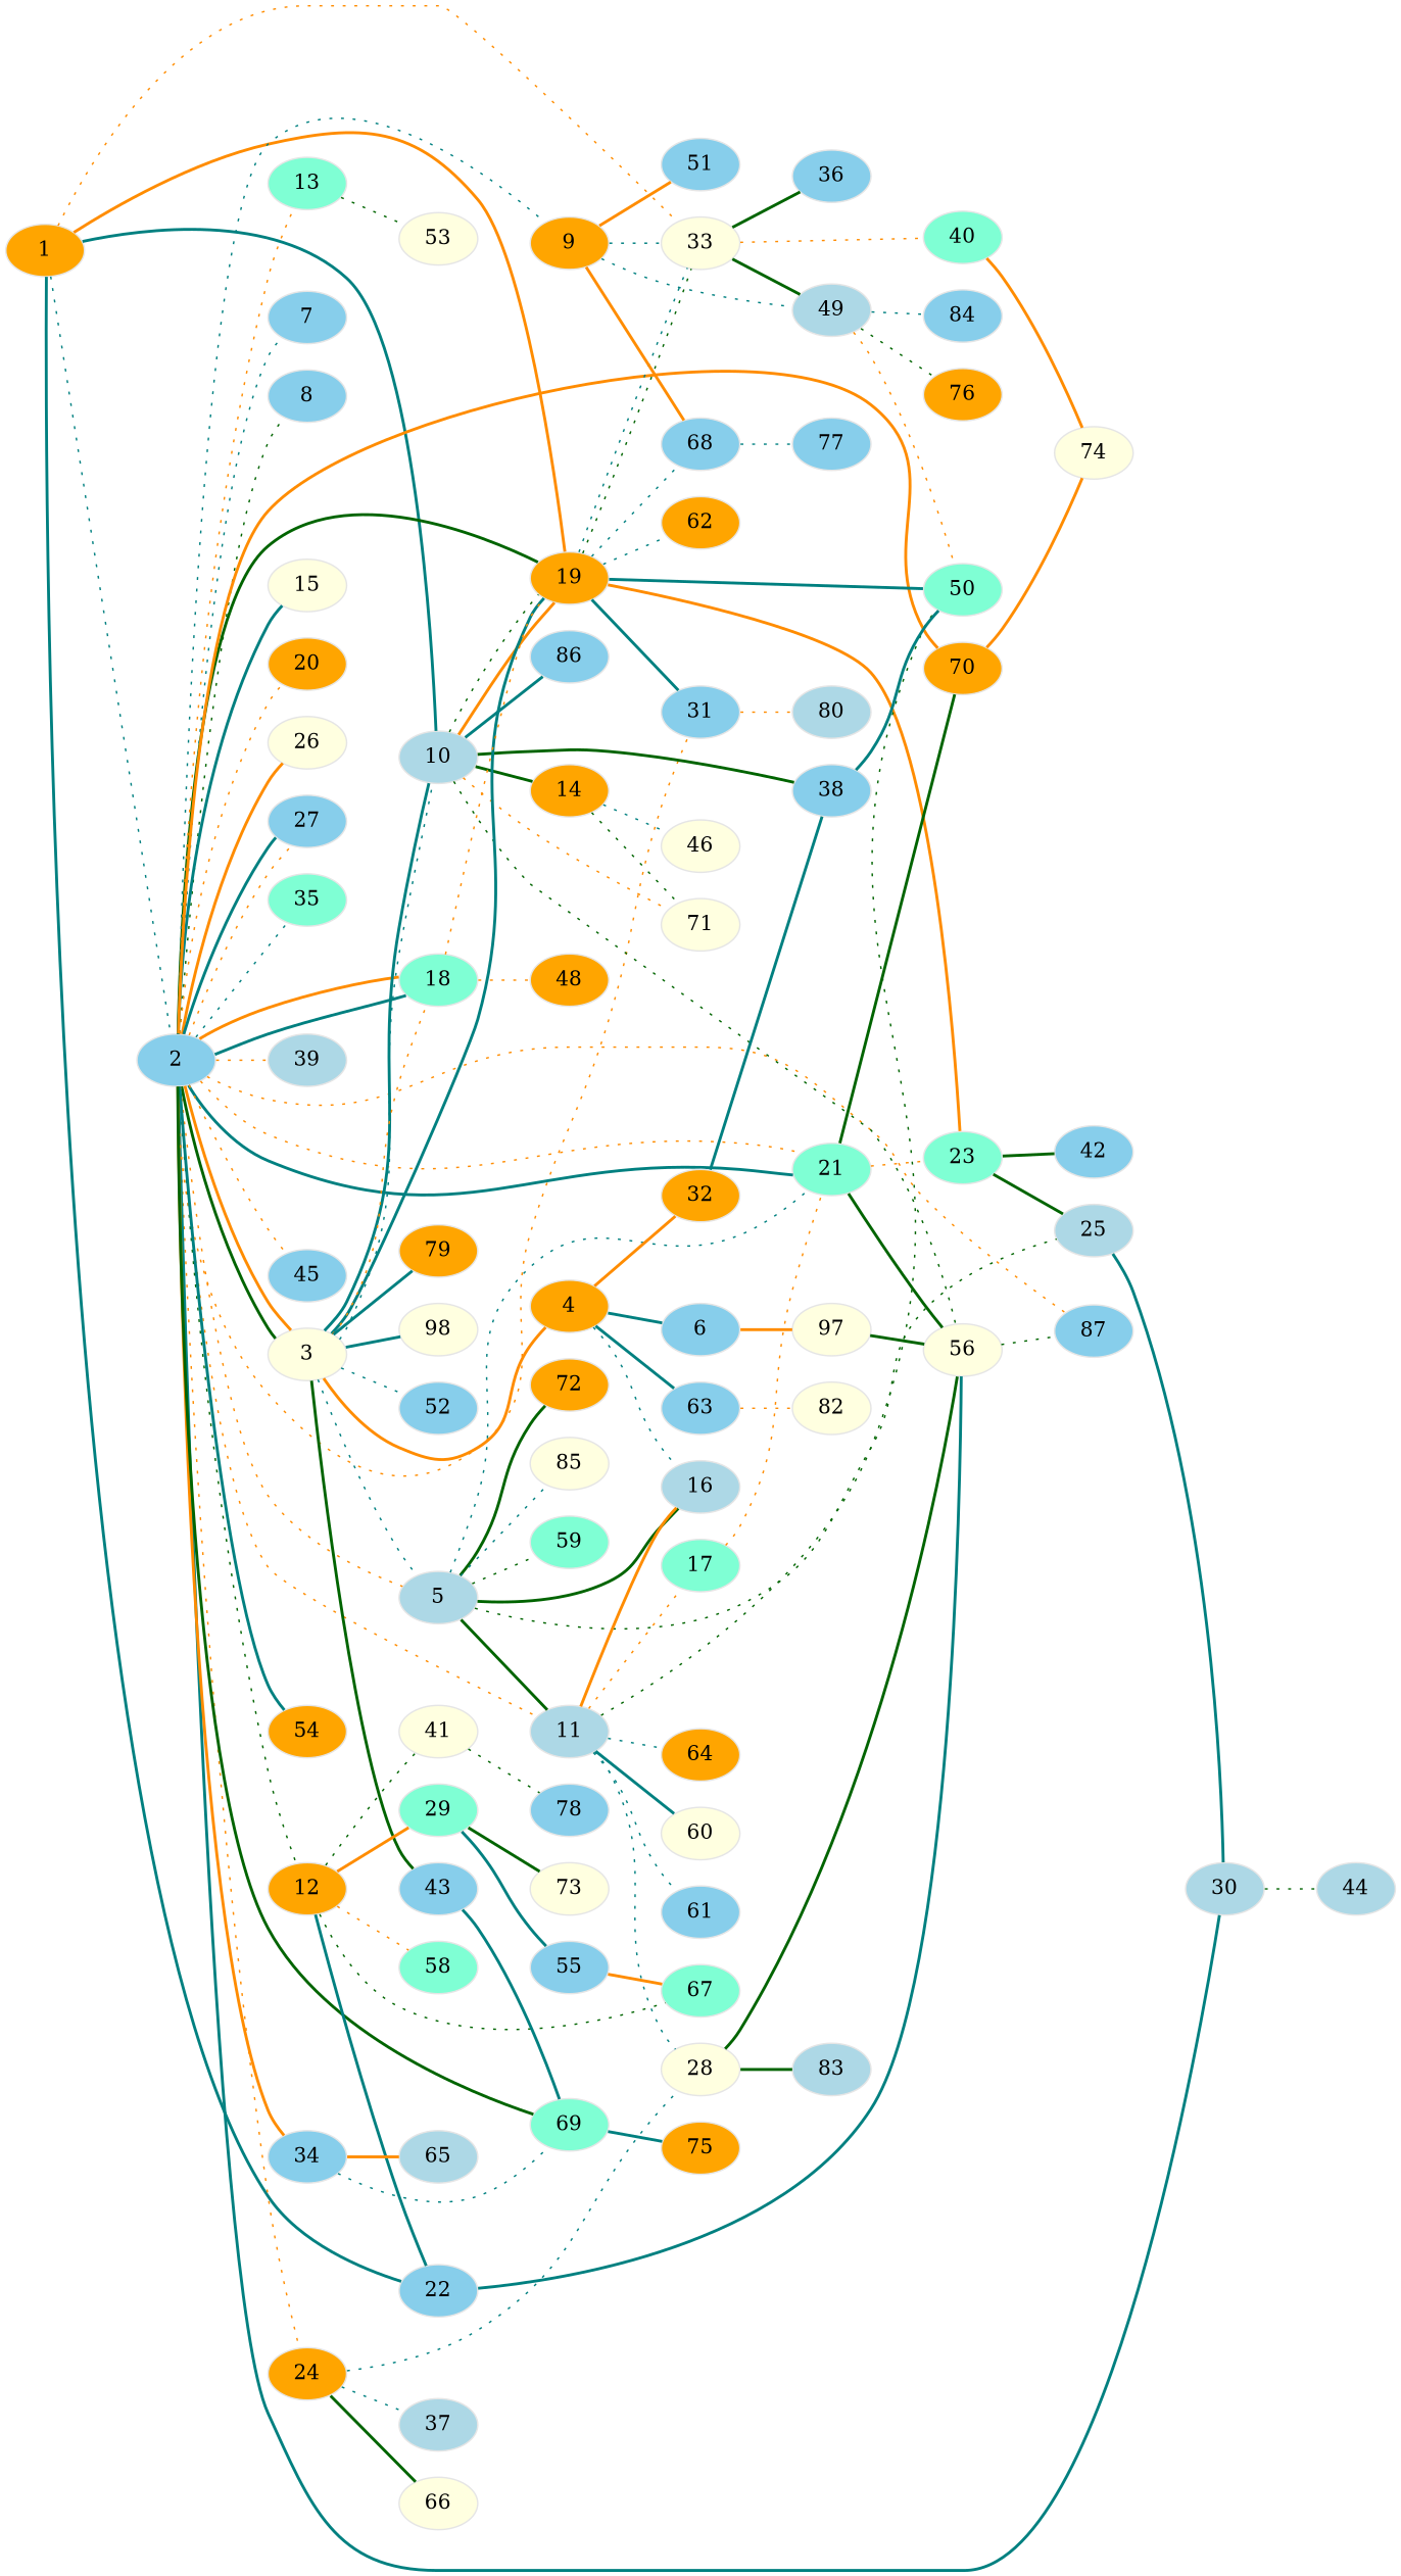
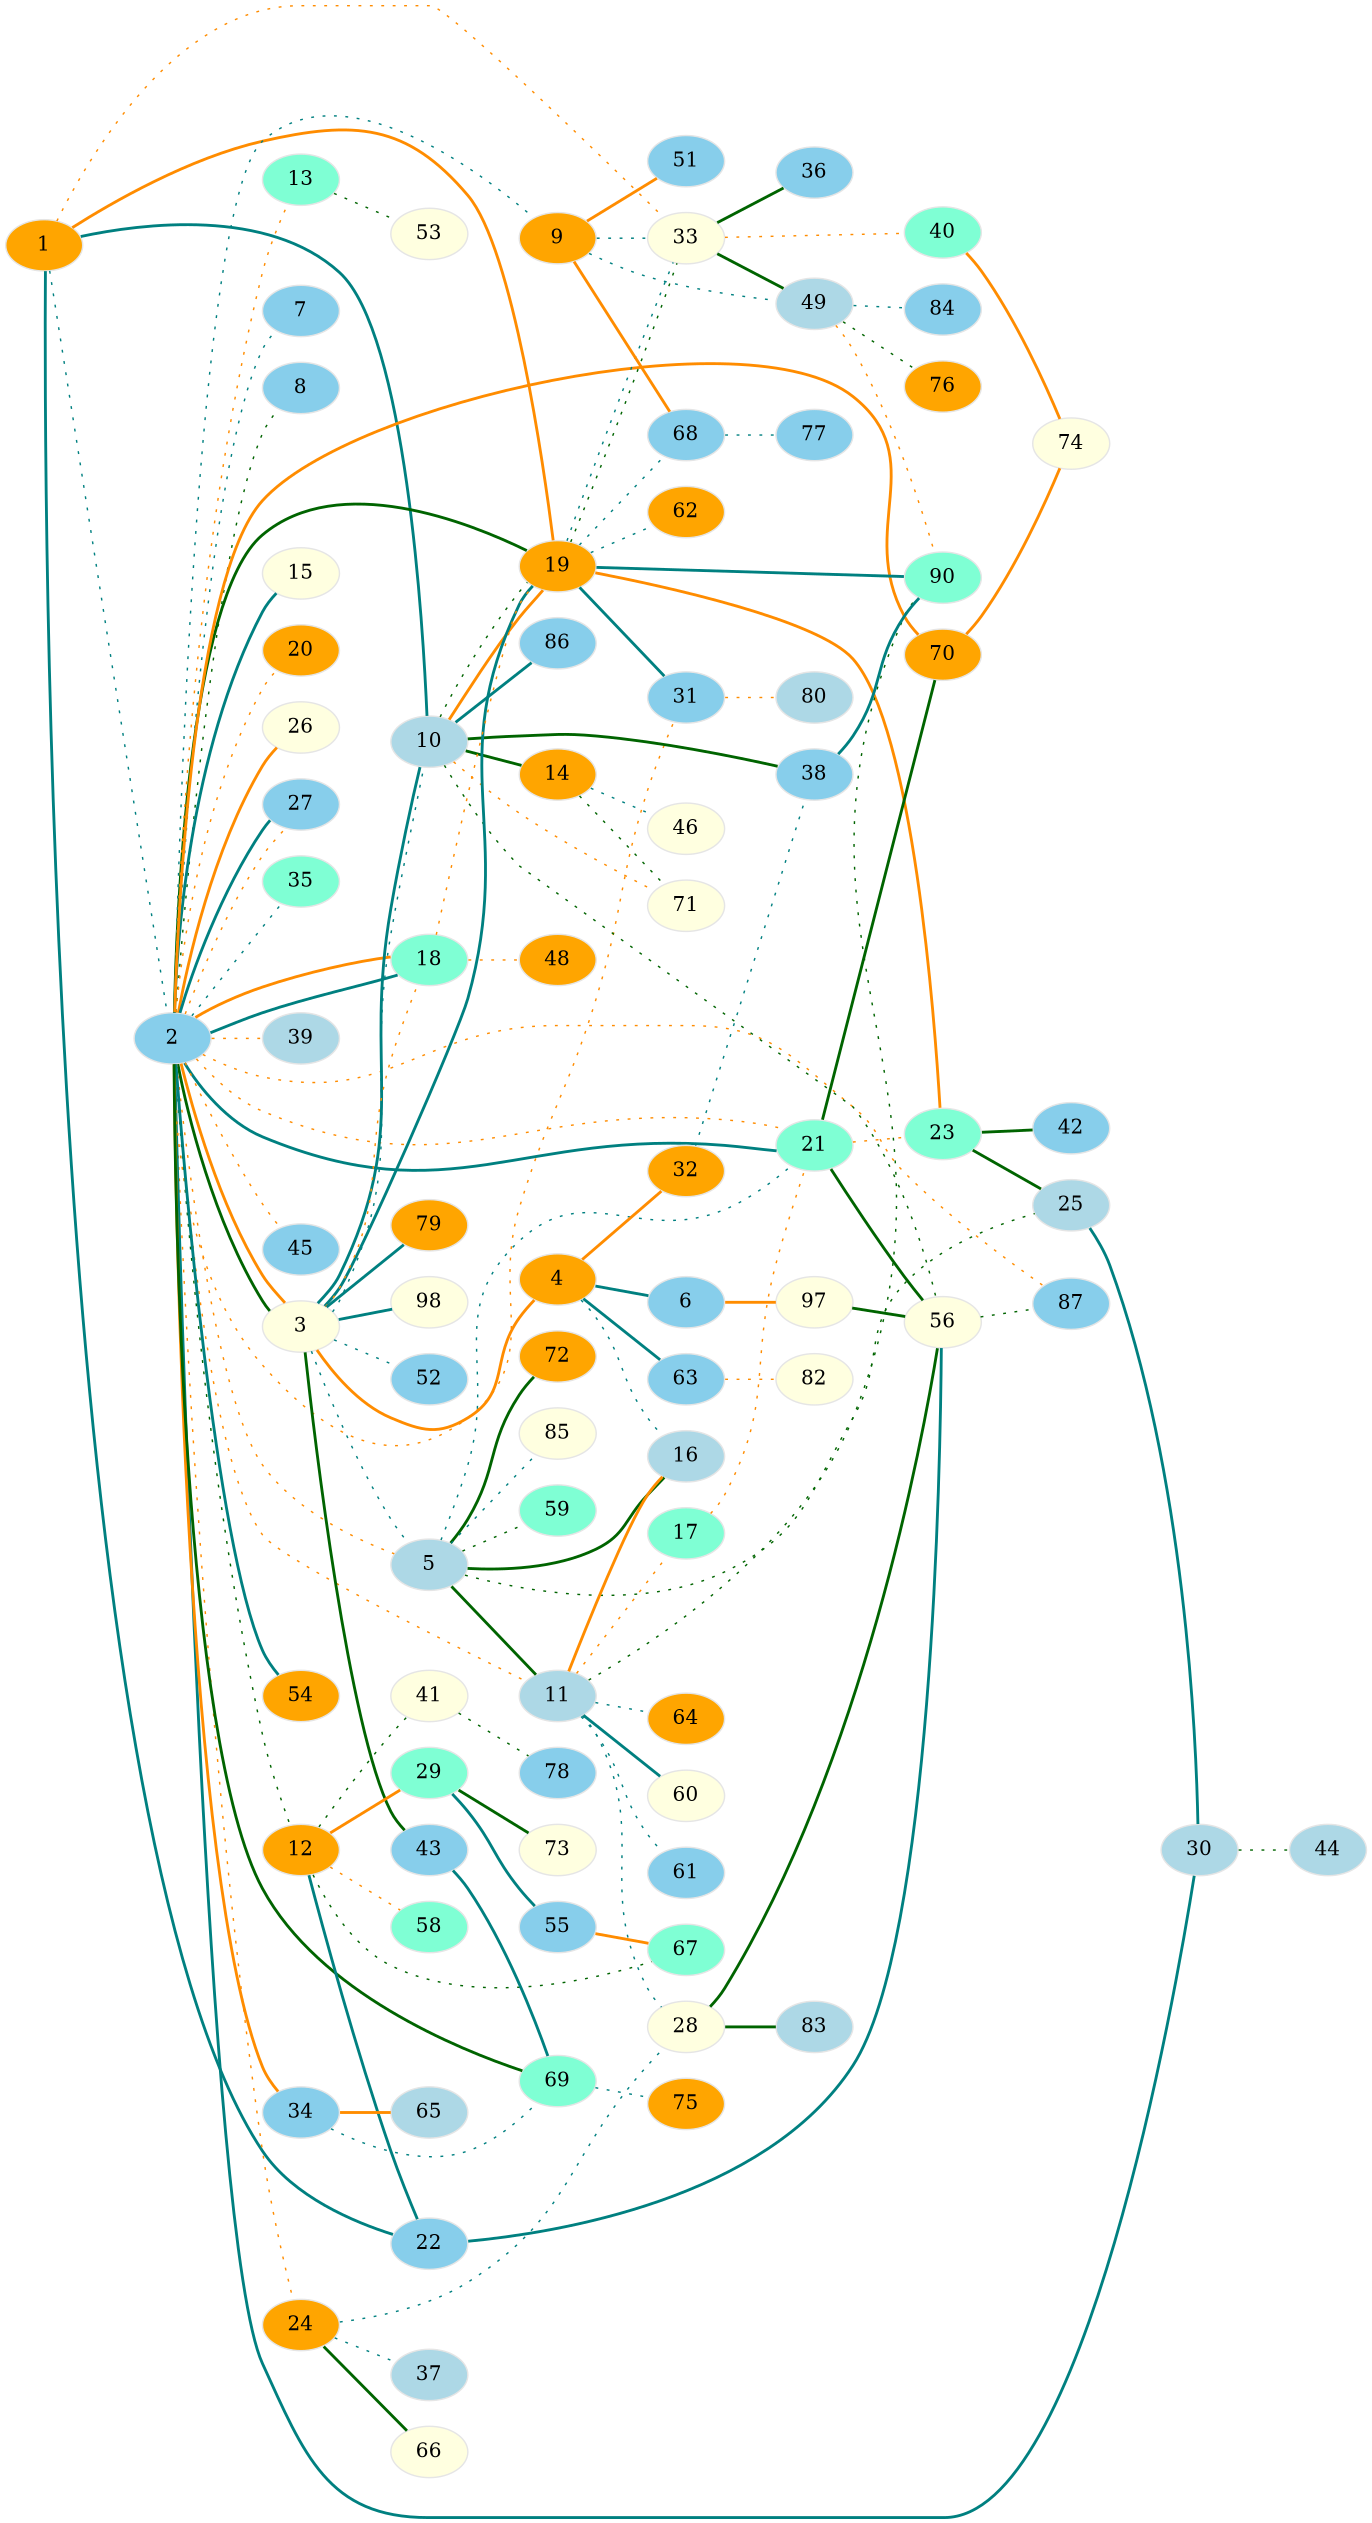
  graph {
    rankdir=LR
    node [color=gray90 fillcolor=skyblue style=filled]
    edge [color=teal style=dotted]
    1 [fillcolor=orange]
    2
    10 [fillcolor=lightblue]
    19 [fillcolor=orange]
    22
    33 [fillcolor=lightyellow]
    3 [fillcolor=lightyellow]
    5 [fillcolor=lightblue]
    7
    8
    9 [fillcolor=orange]
    11 [fillcolor=lightblue]
    12 [fillcolor=orange]
    13 [fillcolor=aquamarine]
    15 [fillcolor=lightyellow]
    18 [fillcolor=aquamarine]
    20 [fillcolor=orange]
    21 [fillcolor=aquamarine]
    24 [fillcolor=orange]
    26 [fillcolor=lightyellow]
    27
    30 [fillcolor=lightblue]
    31
    34
    35 [fillcolor=aquamarine]
    39 [fillcolor=lightblue]
    45
    54 [fillcolor=orange]
    69 [fillcolor=aquamarine]
    70 [fillcolor=orange]
    87
    14 [fillcolor=orange]
    38
    56 [fillcolor=lightyellow]
    71 [fillcolor=lightyellow]
    86
    68
-   50 [fillcolor=aquamarine]
+   50 [fillcolor=aquamarine label=90]
    23 [fillcolor=aquamarine]
    62 [fillcolor=orange]
    49 [fillcolor=lightblue]
    36
    40 [fillcolor=aquamarine]
    4 [fillcolor=orange]
    43
    52
    79 [fillcolor=orange]
    n48 [fillcolor=lightyellow label=98]
    16 [fillcolor=lightblue]
    25 [fillcolor=lightblue]
    59 [fillcolor=aquamarine]
    72 [fillcolor=orange]
    85 [fillcolor=lightyellow]
    51
    17 [fillcolor=aquamarine]
    28 [fillcolor=lightyellow]
    60 [fillcolor=lightyellow]
    61
    64 [fillcolor=orange]
    29 [fillcolor=aquamarine]
    41 [fillcolor=lightyellow]
    58 [fillcolor=aquamarine]
    67 [fillcolor=aquamarine]
    53 [fillcolor=lightyellow]
    48 [fillcolor=orange]
    37 [fillcolor=lightblue]
    66 [fillcolor=lightyellow]
    44 [fillcolor=lightblue]
    80 [fillcolor=lightblue]
    65 [fillcolor=lightblue]
    75 [fillcolor=orange]
    74 [fillcolor=lightyellow]
    6
    32 [fillcolor=orange]
    63
    n76 [fillcolor=lightyellow label=97]
    82 [fillcolor=lightyellow]
    76 [fillcolor=orange]
    84
    77
    46 [fillcolor=lightyellow]
    83 [fillcolor=lightblue]
    55
    73 [fillcolor=lightyellow]
    78
    42
    1 -- 2
    1 -- 10 [style=bold]
    1 -- 19 [color=darkorange style=bold]
    1 -- 22 [style=bold]
    1 -- 33 [color=darkorange]
    2 -- 19 [color=darkgreen style=bold]
    2 -- 3 [color=darkgreen style=bold]
    2 -- 3 [color=darkorange style=bold]
    2 -- 5 [color=darkorange]
    2 -- 7
    2 -- 8 [color=darkgreen]
    2 -- 9
    2 -- 11 [color=darkorange]
    2 -- 12 [color=darkgreen]
    2 -- 13 [color=darkorange]
    2 -- 15 [style=bold]
    2 -- 18 [style=bold]
    2 -- 18 [color=darkorange style=bold]
    2 -- 20 [color=darkorange]
    2 -- 21 [style=bold]
    2 -- 21 [color=darkorange]
    2 -- 24 [color=darkorange]
    2 -- 26 [color=darkorange style=bold]
    2 -- 27 [color=darkorange]
    2 -- 27 [style=bold]
    2 -- 30 [style=bold]
    2 -- 31 [color=darkorange]
    2 -- 34 [color=darkorange style=bold]
    2 -- 35
    2 -- 39 [color=darkorange]
    2 -- 45 [color=darkorange]
    2 -- 54 [style=bold]
    2 -- 69 [color=darkgreen style=bold]
    2 -- 70 [color=darkorange style=bold]
    2 -- 87 [color=darkorange]
    10 -- 19 [color=darkorange style=bold]
    10 -- 19 [color=darkgreen]
    10 -- 14 [color=darkgreen style=bold]
    10 -- 38 [color=darkgreen style=bold]
    10 -- 56 [color=darkgreen]
    10 -- 71 [color=darkorange]
    10 -- 86 [style=bold]
    19 -- 33 [color=darkgreen]
    19 -- 33
    19 -- 31 [style=bold]
    19 -- 68
    19 -- 50 [style=bold]
    19 -- 23 [color=darkorange style=bold]
    19 -- 62
    22 -- 56 [style=bold]
    33 -- 49 [color=darkgreen style=bold]
    33 -- 36 [color=darkgreen style=bold]
    33 -- 40 [color=darkorange]
    3 -- 10
    3 -- 10 [style=bold]
    3 -- 19 [style=bold]
    3 -- 5
    3 -- 18 [color=darkorange]
    3 -- 4 [color=darkorange style=bold]
    3 -- 43 [color=darkgreen style=bold]
    3 -- 52
    3 -- 79 [style=bold]
    3 -- n48 [style=bold]
    5 -- 11 [color=darkgreen style=bold]
    5 -- 21
    5 -- 16 [color=darkgreen style=bold]
    5 -- 25 [color=darkgreen]
    5 -- 59 [color=darkgreen]
    5 -- 72 [color=darkgreen style=bold]
    5 -- 85
    9 -- 33
    9 -- 68 [color=darkorange style=bold]
    9 -- 49
    9 -- 51 [color=darkorange style=bold]
    11 -- 50 [color=darkgreen]
    11 -- 16 [color=darkorange style=bold]
    11 -- 17 [color=darkorange]
    11 -- 28
    11 -- 60 [style=bold]
    11 -- 61
    11 -- 64
    12 -- 22 [style=bold]
    12 -- 29 [color=darkorange style=bold]
    12 -- 41 [color=darkgreen]
    12 -- 58 [color=darkorange]
    12 -- 67 [color=darkgreen]
    13 -- 53 [color=darkgreen]
    18 -- 19 [color=darkorange]
    18 -- 48 [color=darkorange]
    21 -- 70 [color=darkgreen style=bold]
    21 -- 56 [color=darkgreen style=bold]
    21 -- 23 [color=darkorange]
    24 -- 28
    24 -- 37
    24 -- 66 [color=darkgreen style=bold]
    30 -- 44 [color=darkgreen]
    31 -- 80 [color=darkorange]
    34 -- 69
    34 -- 65 [color=darkorange style=bold]
-   69 -- 75 [style=bold]
+   69 -- 75
    70 -- 74 [color=darkorange style=bold]
    14 -- 71 [color=darkgreen]
    14 -- 46
    38 -- 50 [style=bold]
    56 -- 87 [color=darkgreen]
    68 -- 77
    23 -- 25 [color=darkgreen style=bold]
    23 -- 42 [color=darkgreen style=bold]
    49 -- 50 [color=darkorange]
    49 -- 76 [color=darkgreen]
    49 -- 84
    40 -- 74 [color=darkorange style=bold]
    4 -- 16
    4 -- 6 [style=bold]
    4 -- 32 [color=darkorange style=bold]
    4 -- 63 [style=bold]
    43 -- 69 [style=bold]
    25 -- 30 [style=bold]
    17 -- 21 [color=darkorange]
    28 -- 56 [color=darkgreen style=bold]
    28 -- 83 [color=darkgreen style=bold]
    29 -- 55 [style=bold]
    29 -- 73 [color=darkgreen style=bold]
    41 -- 78 [color=darkgreen]
    6 -- n76 [color=darkorange style=bold]
-   32 -- 38 [style=bold]
+   32 -- 38
    63 -- 82 [color=darkorange]
    n76 -- 56 [color=darkgreen style=bold]
    55 -- 67 [color=darkorange style=bold]
  }
